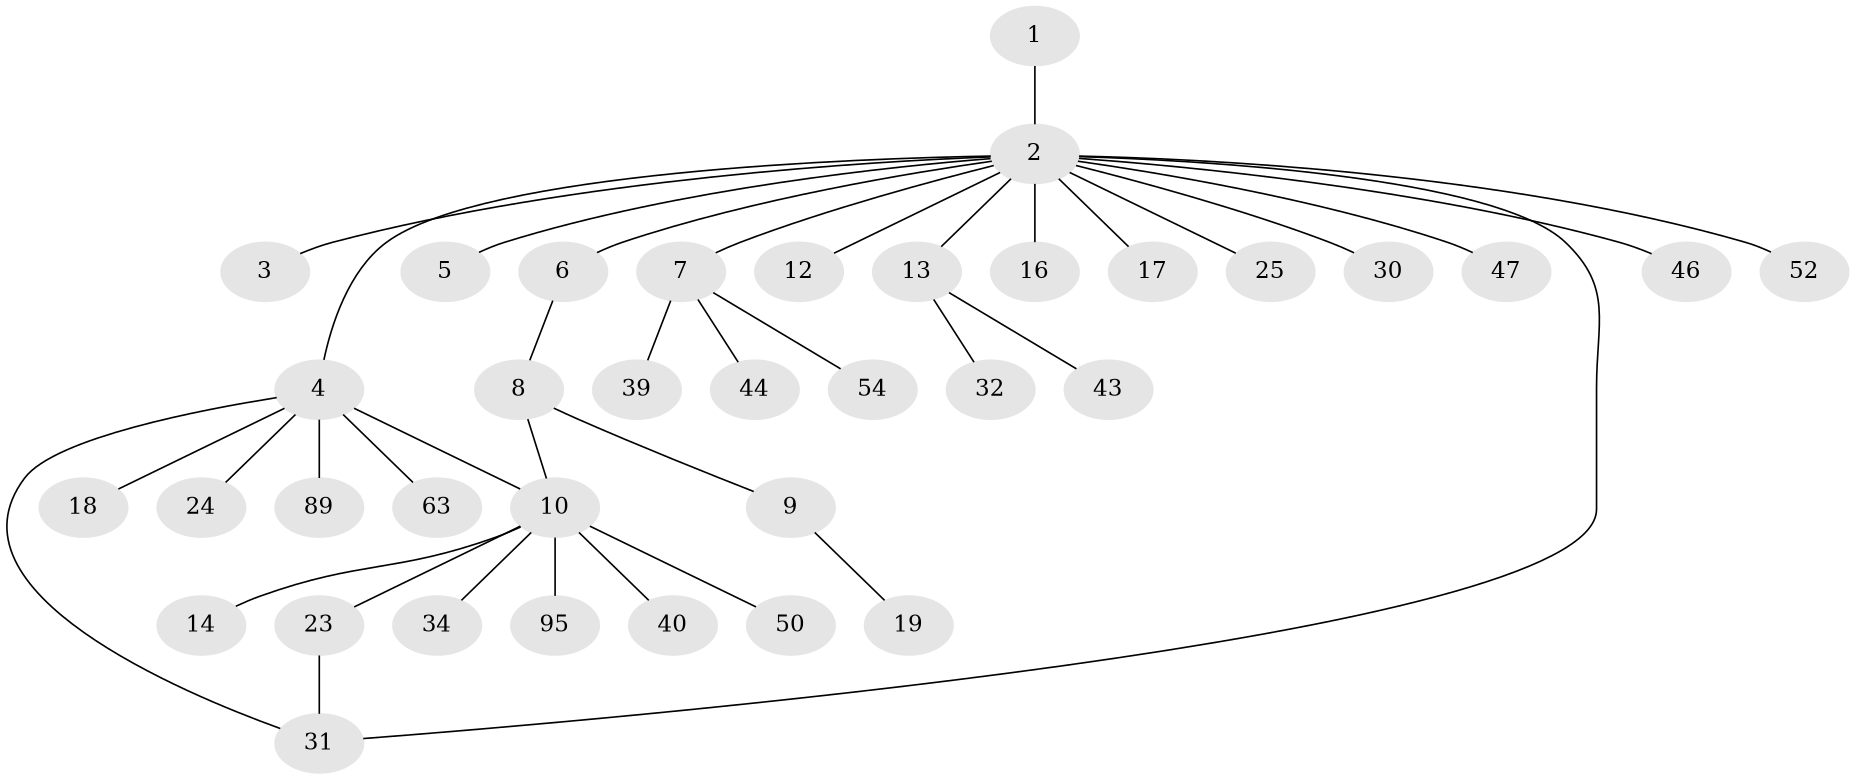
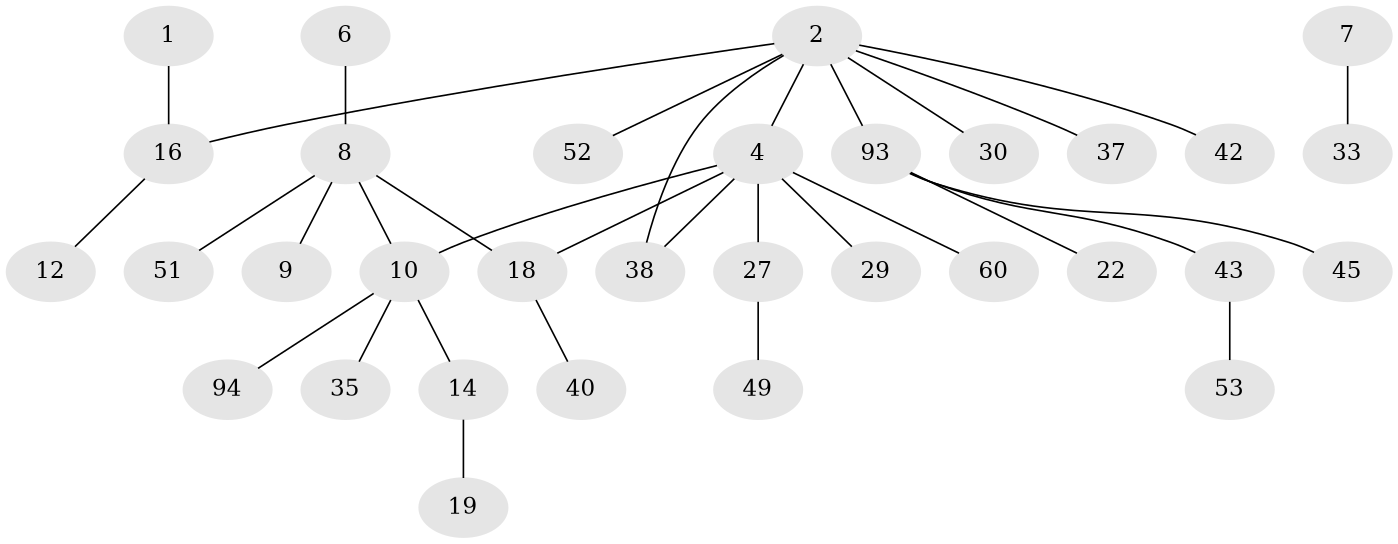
  graph {
    node [color=gray90 style=filled]
    1 [super="+26"]
    2 [super="+55"]
-   3
    4 [super="+21"]
-   5 [super="+47"]
    6 [super="+28"]
    7 [super="+24"]
    12
-   13 [super="+20"]
+   13 [super="+20" label=93]
    16
-   17 [super="+19"]
-   25
    30
-   37 [label=47]
-   38 [label=31]
-   46
+   37
+   38
+   46 [label=42]
    52 [super="+59"]
    10 [super="+11"]
    18 [super="+48"]
-   27 [super="+31" label=24]
-   29 [label=89]
-   60 [label=63]
+   27 [super="+31"]
+   29
+   60
    8 [super="+57"]
-   39 [super="+41"]
-   44
-   54
-   32
+   39 [super="+41" label=33]
+   32 [label=22]
    43 [super="+56"]
+   45
    14
-   23 [super="+33"]
-   34 [super="+58"]
-   35 [label=95]
+   34 [super="+58" label=94]
+   35
    40
-   50
+   49
    9 [super="+42"]
+   51
    n39 [label=19]
-   1 -- 2
-   2 -- 3
+   53
+   1 -- 16
    2 -- 4
-   2 -- 5
-   2 -- 6
-   2 -- 7
-   2 -- 12
+   16 -- 12
    2 -- 13
    2 -- 16
-   2 -- 17
-   2 -- 25
    2 -- 30
    2 -- 37
    2 -- 38
    2 -- 46
    2 -- 52
    4 -- 38
    4 -- 10
    4 -- 18
    4 -- 27
    4 -- 29
    4 -- 60
    6 -- 8
    7 -- 39
-   7 -- 44
-   7 -- 54
    13 -- 32
    13 -- 43
+   13 -- 45
    10 -- 14
-   10 -- 23
    10 -- 34
    10 -- 35
-   10 -- 40
-   10 -- 50
+   18 -- 40
+   27 -- 49
    8 -- 10
+   8 -- 18
    8 -- 9
-   23 -- 38
-   9 -- n39
+   8 -- 51
+   43 -- 53
+   14 -- n39
  }
